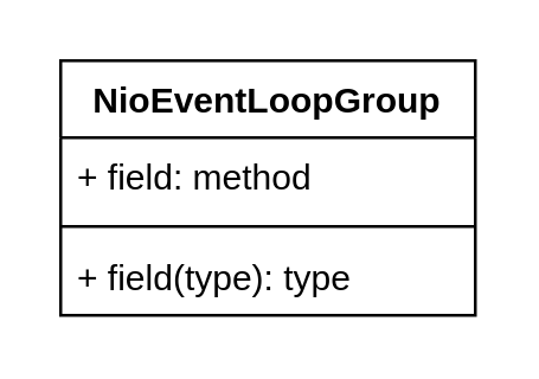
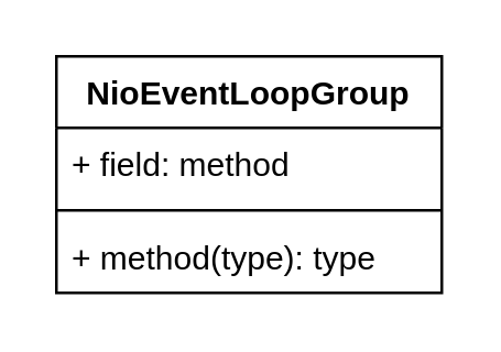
  <mxCell id="0" />
  <mxCell id="1" parent="0" />
  <mxCell id="2" value="NioEventLoopGroup" style="swimlane;fontStyle=1;align=center;verticalAlign=top;childLayout=stackLayout;horizontal=1;startSize=26;horizontalStack=0;resizeParent=1;resizeParentMax=0;resizeLast=0;collapsible=1;marginBottom=0;fillColor=#FFFFFF;" vertex="1" parent="1"><mxGeometry x="20" y="20" width="140" height="86" as="geometry" /></mxCell>
  <mxCell id="3" value="+ field: method" style="text;strokeColor=none;fillColor=none;align=left;verticalAlign=top;spacingLeft=4;spacingRight=4;overflow=hidden;rotatable=0;points=[[0,0.5],[1,0.5]];portConstraint=eastwest;" vertex="1" parent="2"><mxGeometry y="26" width="140" height="26" as="geometry" /></mxCell>
  <mxCell id="4" value="" style="line;strokeWidth=1;fillColor=none;align=left;verticalAlign=middle;spacingTop=-1;spacingLeft=3;spacingRight=3;rotatable=0;labelPosition=right;points=[];portConstraint=eastwest;" vertex="1" parent="2"><mxGeometry y="52" width="140" height="8" as="geometry" /></mxCell>
- <mxCell id="5" value="+ field(type): type" style="text;strokeColor=none;fillColor=none;align=left;verticalAlign=top;spacingLeft=4;spacingRight=4;overflow=hidden;rotatable=0;points=[[0,0.5],[1,0.5]];portConstraint=eastwest;" vertex="1" parent="2"><mxGeometry y="60" width="140" height="26" as="geometry" /></mxCell>
+ <mxCell id="5" value="+ method(type): type" style="text;strokeColor=none;fillColor=none;align=left;verticalAlign=top;spacingLeft=4;spacingRight=4;overflow=hidden;rotatable=0;points=[[0,0.5],[1,0.5]];portConstraint=eastwest;" vertex="1" parent="2"><mxGeometry y="60" width="140" height="26" as="geometry" /></mxCell>
